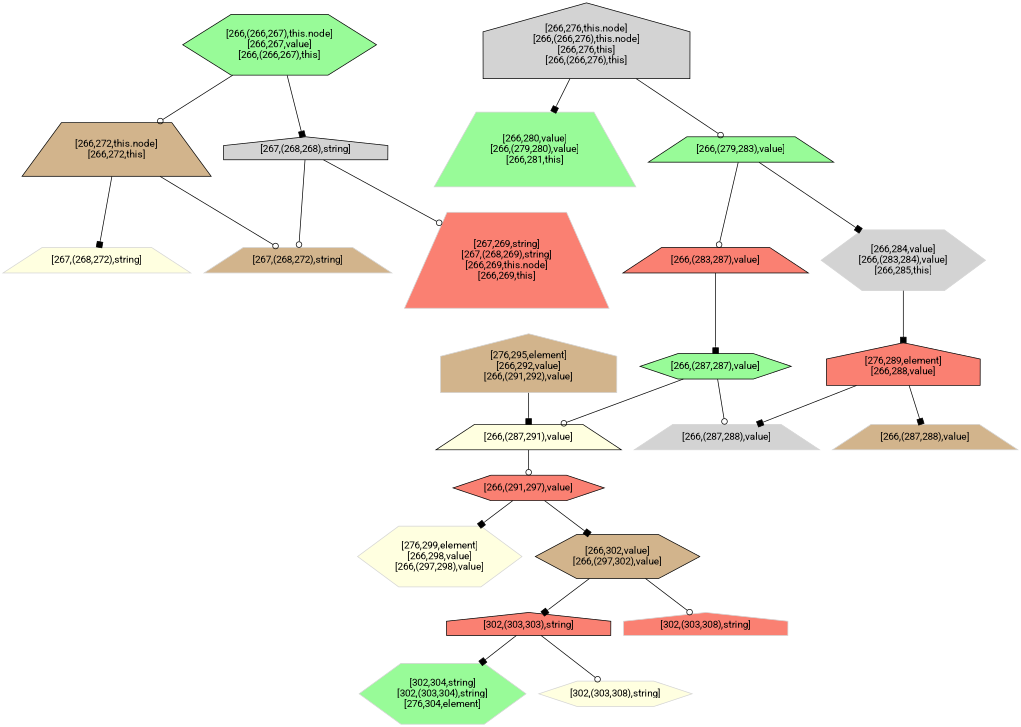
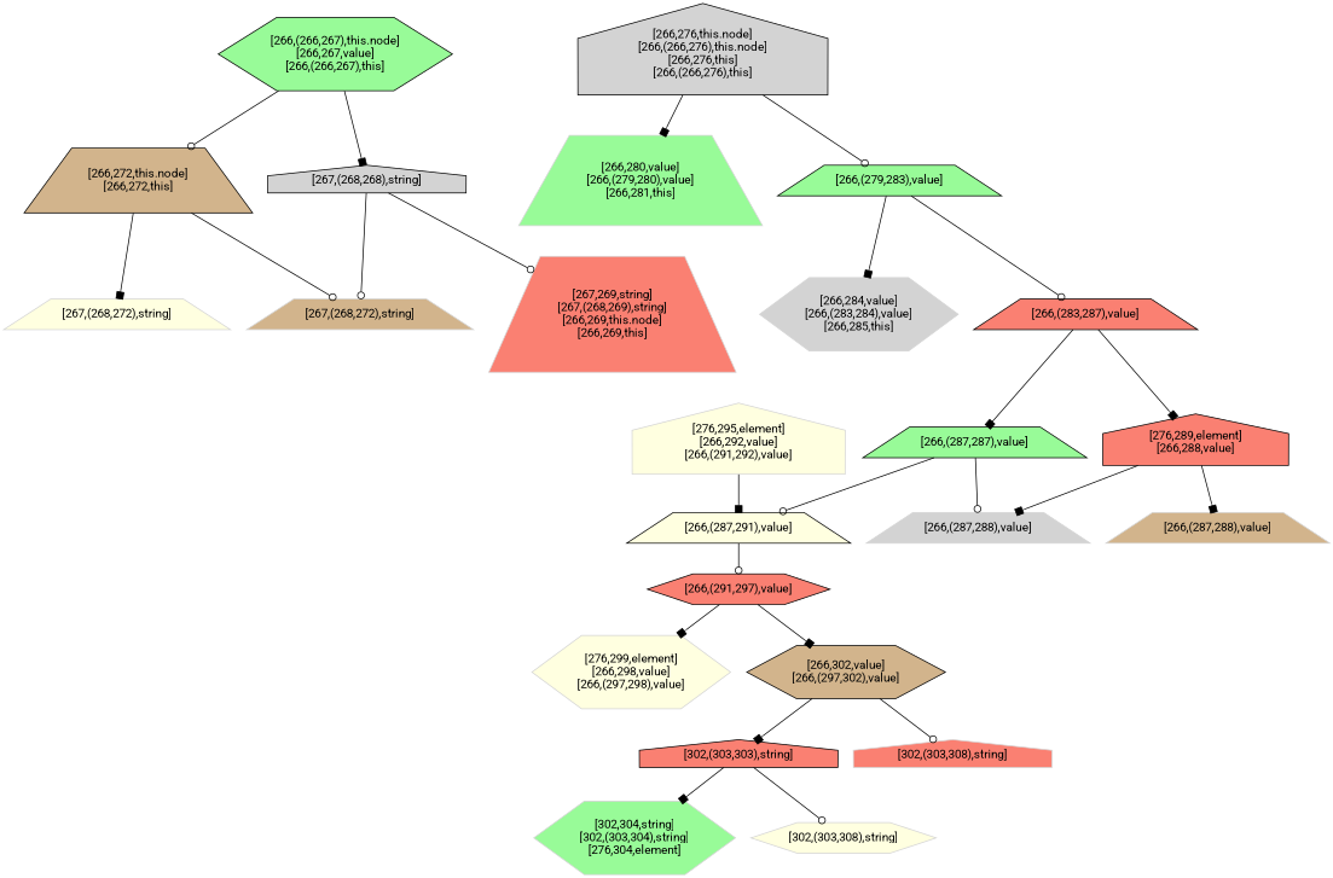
  digraph {
    fontname=Roboto
    node [fillcolor=salmon fontname=Roboto shape=trapezium style=filled]
    edge [arrowhead=box fontname=Roboto]
    n1 [color=".0 .0 .83" fillcolor=lightyellow label="[267,(268,272),string]"]
    n2 [color=".0 .0 .83" fillcolor=tan label="[267,(268,272),string]"]
    n3 [fillcolor=tan label="[266,272,this.node]\n[266,272,this]"]
    n4 [color=".0 .0 .83" label="[267,269,string]\n[267,(268,269),string]\n[266,269,this.node]\n[266,269,this]"]
    n5 [fillcolor=lightgrey label="[267,(268,268),string]" shape=house]
    n6 [fillcolor=palegreen label="[266,(266,267),this.node]\n[266,267,value]\n[266,(266,267),this]" shape=hexagon]
    n7 [color=".0 .0 .83" fillcolor=lightgrey label="[266,284,value]\n[266,(283,284),value]\n[266,285,this]" shape=hexagon]
    n8 [color=".0 .0 .83" fillcolor=palegreen label="[266,280,value]\n[266,(279,280),value]\n[266,281,this]"]
    n9 [color=".0 .0 .83" fillcolor=lightgrey label="[266,(287,288),value]"]
-   n10 [color=".0 .0 .83" fillcolor=tan label="[276,295,element]\n[266,292,value]\n[266,(291,292),value]" shape=house]
+   n10 [color=".0 .0 .83" fillcolor=lightyellow label="[276,295,element]\n[266,292,value]\n[266,(291,292),value]" shape=house]
    n11 [fillcolor=lightyellow label="[266,(287,291),value]"]
    n12 [color=".0 .0 .83" fillcolor=lightyellow label="[276,299,element]\n[266,298,value]\n[266,(297,298),value]" shape=hexagon]
    n13 [color=".0 .0 .83" fillcolor=palegreen label="[302,304,string]\n[302,(303,304),string]\n[276,304,element]" shape=hexagon]
    n14 [color=".0 .0 .83" fillcolor=lightyellow label="[302,(303,308),string]" shape=hexagon]
    n15 [label="[302,(303,303),string]" shape=house]
    n16 [color=".0 .0 .83" label="[302,(303,308),string]" shape=house]
    n17 [fillcolor=tan label="[266,302,value]\n[266,(297,302),value]" shape=hexagon]
    n18 [label="[266,(291,297),value]" shape=hexagon]
-   n19 [fillcolor=palegreen label="[266,(287,287),value]" shape=hexagon]
+   n19 [fillcolor=palegreen label="[266,(287,287),value]"]
    n20 [color=".0 .0 .83" fillcolor=tan label="[266,(287,288),value]"]
    n21 [label="[276,289,element]\n[266,288,value]" shape=house]
    n22 [label="[266,(283,287),value]"]
    n23 [fillcolor=palegreen label="[266,(279,283),value]"]
    n24 [fillcolor=lightgrey label="[266,276,this.node]\n[266,(266,276),this.node]\n[266,276,this]\n[266,(266,276),this]" shape=house]
    n3 -> n1
    n3 -> n2 [arrowhead=odot]
    n5 -> n2 [arrowhead=odot]
    n5 -> n4 [arrowhead=odot]
    n6 -> n3 [arrowhead=odot]
    n6 -> n5
    n10 -> n11
    n11 -> n18 [arrowhead=odot]
    n15 -> n13
    n15 -> n14 [arrowhead=odot]
    n17 -> n15
    n17 -> n16 [arrowhead=odot]
    n18 -> n12
    n18 -> n17
    n19 -> n9 [arrowhead=odot]
    n19 -> n11 [arrowhead=odot]
    n21 -> n9
    n21 -> n20
    n22 -> n19
-   n7 -> n21
+   n22 -> n21
    n23 -> n7
    n23 -> n22 [arrowhead=odot]
    n24 -> n8
    n24 -> n23 [arrowhead=odot]
  }
